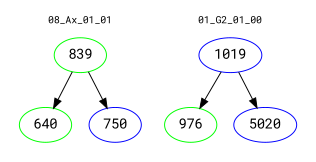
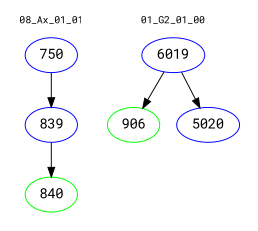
  digraph {
    fontname="Roboto Mono"
    node [color=blue fontname="Roboto Mono"]
    edge [color=black fontname="Roboto Mono"]
-   n1 [color=green label=839]
-   n2 [color=green label=640]
+   n1 [label=839]
+   n2 [color=green label=840]
    n3 [label=750]
-   n4 [label=1019]
-   n5 [color=green label=976]
+   n4 [label=6019]
+   n5 [color=green label=906]
    n6 [label=5020]
    subgraph cluster_1 {
      color=white
      fontsize=10
      label="08_Ax_01_01"
      n1
      n2
      n3
    }
    subgraph cluster_2 {
      color=white
      fontsize=10
      label="01_G2_01_00"
      n4
      n5
      n6
    }
    n1 -> n2
-   n1 -> n3
+   n3 -> n1
    n4 -> n5
    n4 -> n6
  }
